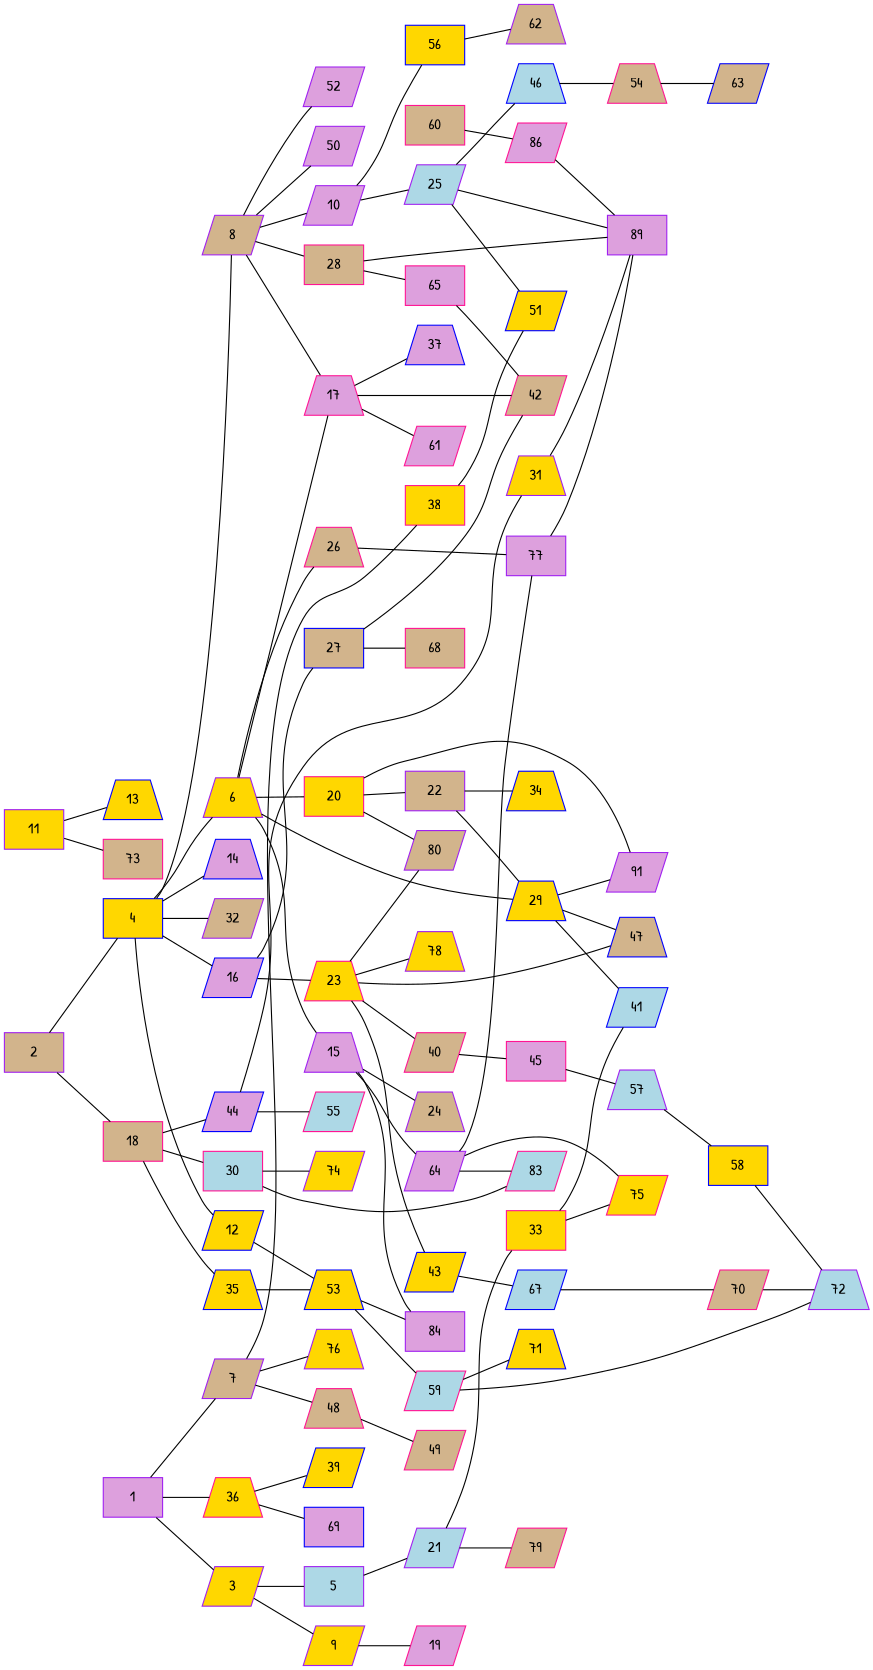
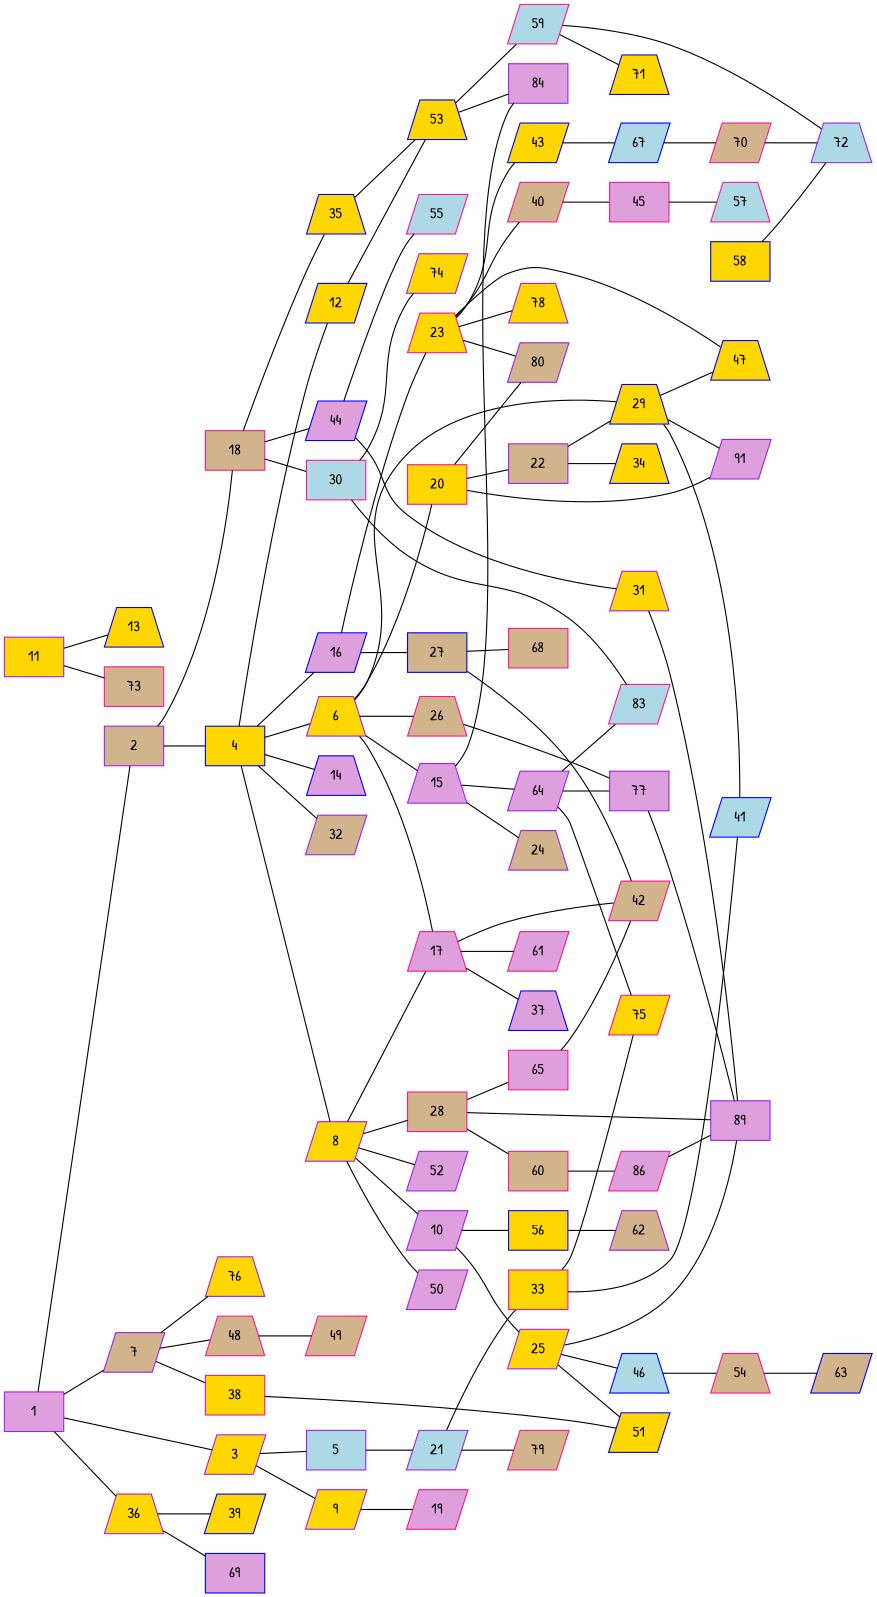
  graph {
    fontname="Patrick Hand"
    rankdir=LR
    node [color=purple fillcolor=gold fontname="Patrick Hand" shape=parallelogram style=filled]
    edge [fontname="Patrick Hand"]
    1 [fillcolor=plum shape=box]
    2 [fillcolor=tan shape=box]
    3
    7 [fillcolor=tan]
-   36 [color=deeppink shape=trapezium]
+   36 [shape=trapezium]
    4 [color=blue shape=box]
    18 [color=deeppink fillcolor=tan shape=box]
    5 [fillcolor=lightblue shape=box]
    9
    38 [color=deeppink shape=box]
    48 [color=deeppink fillcolor=tan shape=trapezium]
    76 [shape=trapezium]
    39 [color=blue]
    69 [color=blue fillcolor=plum shape=box]
    6 [shape=trapezium]
-   8 [fillcolor=tan]
+   8
    12 [color=blue]
    14 [color=blue fillcolor=plum shape=trapezium]
    16 [color=blue fillcolor=plum]
    32 [fillcolor=tan]
    30 [color=deeppink fillcolor=lightblue shape=box]
    35 [color=blue shape=trapezium]
    44 [color=blue fillcolor=plum]
    31 [shape=trapezium]
    n25 [fillcolor=plum label=89 shape=box]
    21 [fillcolor=lightblue]
    19 [color=deeppink fillcolor=plum]
    15 [fillcolor=plum shape=trapezium]
    17 [color=deeppink fillcolor=plum shape=trapezium]
    20 [color=deeppink shape=box]
    26 [color=deeppink fillcolor=tan shape=trapezium]
    29 [color=blue shape=trapezium]
    10 [fillcolor=plum]
    28 [color=deeppink fillcolor=tan shape=box]
    50 [fillcolor=plum]
    52 [fillcolor=plum]
    53 [color=blue shape=trapezium]
    23 [color=deeppink shape=trapezium]
    27 [color=blue fillcolor=tan shape=box]
    33 [color=deeppink shape=box]
    79 [color=deeppink fillcolor=tan]
    24 [fillcolor=tan shape=trapezium]
    64 [fillcolor=plum]
    84 [fillcolor=plum shape=box]
    37 [color=blue fillcolor=plum shape=trapezium]
    42 [color=deeppink fillcolor=tan]
    61 [color=deeppink fillcolor=plum]
    22 [fillcolor=tan shape=box]
    80 [fillcolor=tan]
    n50 [fillcolor=plum label=91]
    77 [fillcolor=plum shape=box]
-   47 [color=blue fillcolor=tan shape=trapezium]
+   47 [color=blue shape=trapezium]
    41 [color=blue fillcolor=lightblue]
    11 [shape=box]
    13 [color=blue shape=trapezium]
    73 [color=deeppink fillcolor=tan shape=box]
    51 [color=blue]
    49 [color=deeppink fillcolor=tan]
-   25 [fillcolor=lightblue]
+   25
    56 [color=blue shape=box]
    60 [color=deeppink fillcolor=tan shape=box]
    65 [color=deeppink fillcolor=plum shape=box]
    46 [color=blue fillcolor=lightblue shape=trapezium]
    62 [fillcolor=tan shape=trapezium]
    59 [color=deeppink fillcolor=lightblue]
    75 [color=deeppink]
    83 [color=deeppink fillcolor=lightblue]
    40 [color=deeppink fillcolor=tan]
    43 [color=blue]
    78 [shape=trapezium]
    68 [color=deeppink fillcolor=tan shape=box]
    74
    55 [color=deeppink fillcolor=lightblue]
    34 [color=blue shape=trapezium]
    45 [color=deeppink fillcolor=plum shape=box]
    72 [fillcolor=lightblue shape=trapezium]
    67 [color=blue fillcolor=lightblue]
    54 [color=deeppink fillcolor=tan shape=trapezium]
    n79 [color=deeppink fillcolor=plum label=86]
-   57 [fillcolor=lightblue shape=trapezium]
+   57 [color=deeppink fillcolor=lightblue shape=trapezium]
    70 [color=deeppink fillcolor=tan]
    58 [color=blue shape=box]
    63 [color=blue fillcolor=tan]
    71 [color=blue shape=trapezium]
+   1 -- 2
    1 -- 3
    1 -- 7
    1 -- 36
    2 -- 4
    2 -- 18
    3 -- 5
    3 -- 9
    7 -- 38
    7 -- 48
    7 -- 76
    36 -- 39
    36 -- 69
    4 -- 6
    4 -- 8
    4 -- 12
    4 -- 14
    4 -- 16
    4 -- 32
    18 -- 30
    18 -- 35
    18 -- 44
    5 -- 21
    9 -- 19
    38 -- 51
    48 -- 49
    6 -- 15
    6 -- 17
    6 -- 20
    6 -- 26
    6 -- 29
    8 -- 17
    8 -- 10
    8 -- 28
    8 -- 50
    8 -- 52
    12 -- 53
    16 -- 23
    16 -- 27
    30 -- 83
    30 -- 74
    35 -- 53
    44 -- 31
    44 -- 55
    31 -- n25
    21 -- 33
    21 -- 79
    15 -- 24
    15 -- 64
    15 -- 84
    17 -- 37
    17 -- 42
    17 -- 61
    20 -- 22
    20 -- 80
    20 -- n50
    26 -- 77
    29 -- n50
    29 -- 47
    29 -- 41
    10 -- 25
    10 -- 56
    28 -- n25
+   28 -- 60
    28 -- 65
    53 -- 84
    53 -- 59
    23 -- 80
    23 -- 47
    23 -- 40
    23 -- 43
    23 -- 78
    27 -- 42
    27 -- 68
    33 -- 41
    33 -- 75
    64 -- 77
    64 -- 75
    64 -- 83
    22 -- 29
    22 -- 34
    77 -- n25
    11 -- 13
    11 -- 73
    25 -- n25
    25 -- 51
    25 -- 46
    56 -- 62
    60 -- n79
    65 -- 42
    46 -- 54
    59 -- 72
    59 -- 71
    40 -- 45
    43 -- 67
    45 -- 57
    67 -- 70
    54 -- 63
    n79 -- n25
-   57 -- 58
    70 -- 72
    58 -- 72
  }
